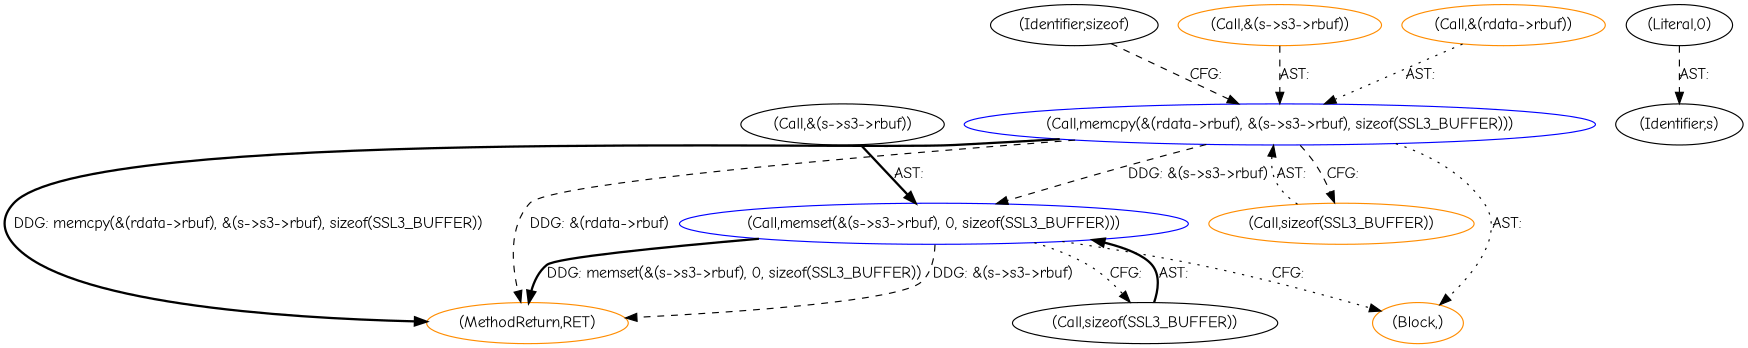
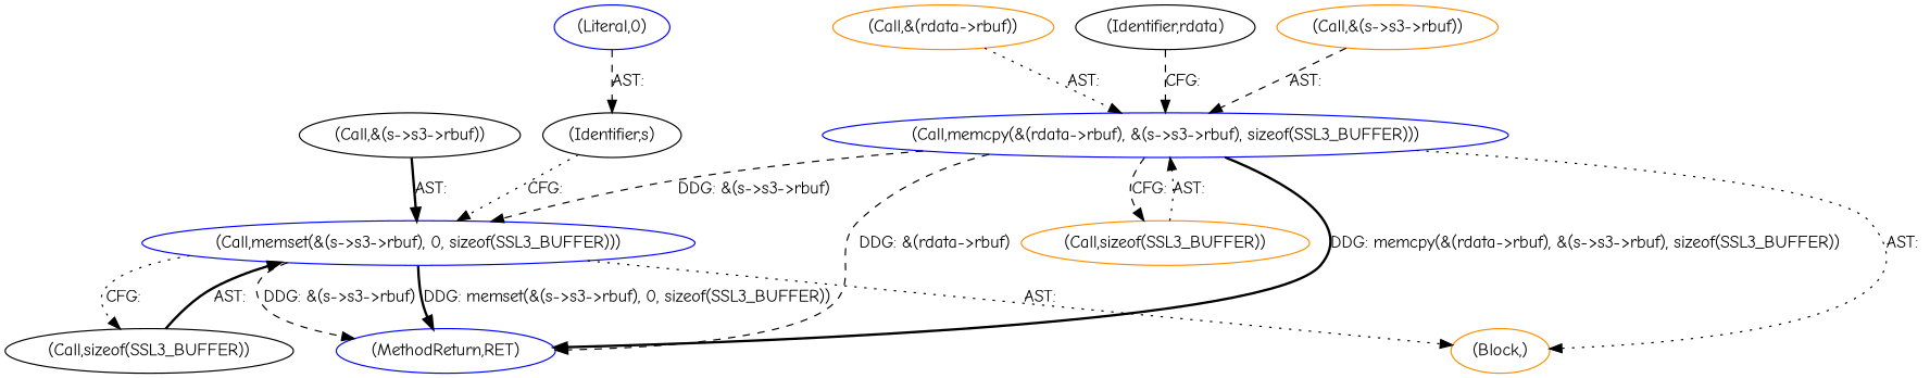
  digraph {
    fontname="Comic Neue"
    node [color=darkorange fontname="Comic Neue"]
    edge [fontname="Comic Neue" style=dashed]
    n1 [color=blue label="(Call,memset(&(s->s3->rbuf), 0, sizeof(SSL3_BUFFER)))"]
    n2 [label="(Block,)"]
    n3 [color=black label="(Call,sizeof(SSL3_BUFFER))"]
-   n4 [label="(MethodReturn,RET)"]
+   n4 [color=blue label="(MethodReturn,RET)"]
    n5 [color=blue label="(Call,memcpy(&(rdata->rbuf), &(s->s3->rbuf), sizeof(SSL3_BUFFER)))"]
    n6 [label="(Call,sizeof(SSL3_BUFFER))"]
-   n7 [color=black label="(Identifier,sizeof)"]
+   n7 [color=black label="(Identifier,rdata)"]
    n8 [label="(Call,&(s->s3->rbuf))"]
-   n9 [color=black label="(Literal,0)"]
+   n9 [color=blue label="(Literal,0)"]
    n10 [color=black label="(Identifier,s)"]
    n11 [color=black label="(Call,&(s->s3->rbuf))"]
    n12 [label="(Call,&(rdata->rbuf))"]
-   n1 -> n2 [label="CFG: " style=dotted]
+   n1 -> n2 [label="AST: " style=dotted]
    n1 -> n3 [label="CFG: " style=dotted]
    n1 -> n4 [label="DDG: memset(&(s->s3->rbuf), 0, sizeof(SSL3_BUFFER))" style=bold]
    n1 -> n4 [label="DDG: &(s->s3->rbuf)"]
    n3 -> n1 [label="AST: " style=bold]
    n5 -> n1 [label="DDG: &(s->s3->rbuf)"]
    n5 -> n2 [label="AST: " style=dotted]
    n5 -> n4 [label="DDG: memcpy(&(rdata->rbuf), &(s->s3->rbuf), sizeof(SSL3_BUFFER))" style=bold]
    n5 -> n4 [label="DDG: &(rdata->rbuf)"]
    n5 -> n6 [label="CFG: "]
    n6 -> n5 [label="AST: " style=dotted]
    n7 -> n5 [label="CFG: "]
    n8 -> n5 [label="AST: "]
    n9 -> n10 [label="AST: "]
+   n10 -> n1 [label="CFG: " style=dotted]
    n11 -> n1 [label="AST: " style=bold]
    n12 -> n5 [label="AST: " style=dotted]
  }
